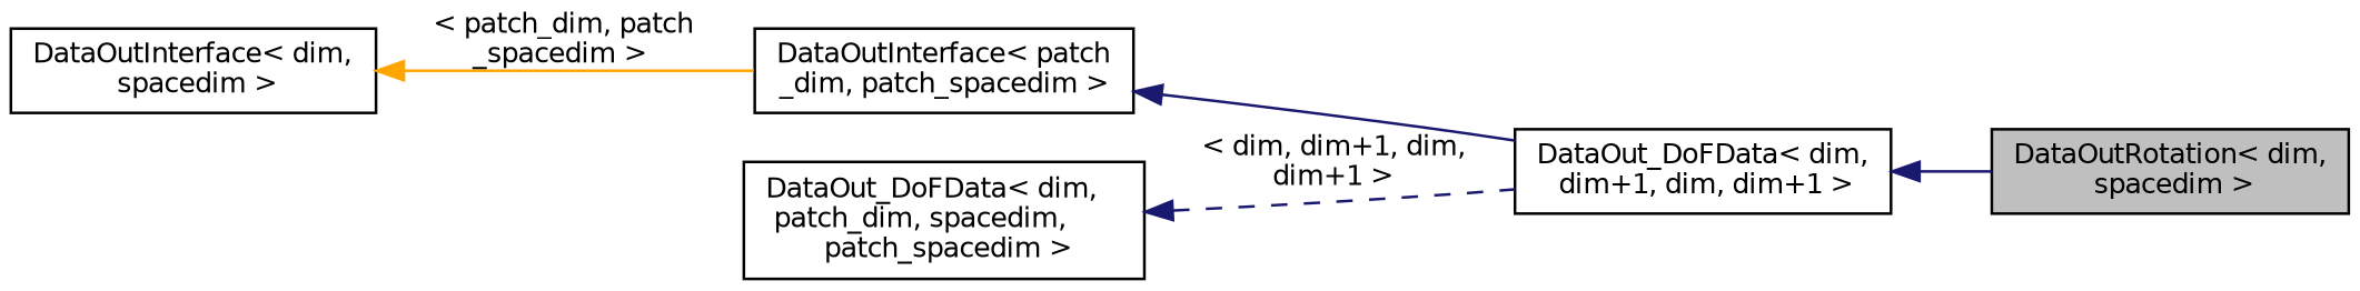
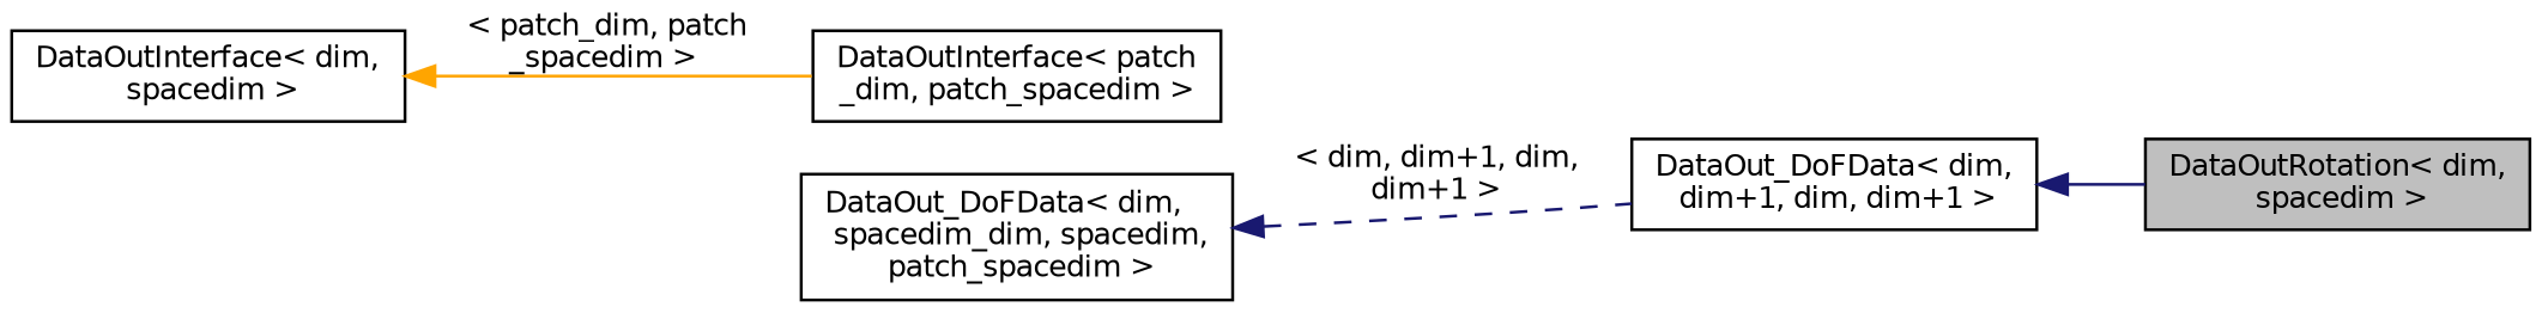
  digraph {
    rankdir=LR
    node [color=black fillcolor=white fontname=Helvetica fontsize=10 shape=record style=filled]
    edge [color=midnightblue dir=back fontname=Helvetica fontsize=10 labelfontname=Helvetica labelfontsize=10 style=solid]
    n1 [fillcolor=grey75 fontcolor=black height=0.2 label="DataOutRotation\< dim,\l spacedim \>" width=0.4]
    n2 [height=0.2 label="DataOut_DoFData\< dim,\l dim+1, dim, dim+1 \>" width=0.4]
    n3 [height=0.2 label="DataOutInterface\< patch\l_dim, patch_spacedim \>" width=0.4]
    n4 [height=0.2 label="DataOutInterface\< dim,\l spacedim \>" width=0.4]
-   n5 [height=0.2 label="DataOut_DoFData\< dim,\l patch_dim, spacedim,\l patch_spacedim \>" width=0.4]
+   n5 [height=0.2 label="DataOut_DoFData\< dim,\l spacedim_dim, spacedim,\l patch_spacedim \>" width=0.4]
    n2 -> n1
-   n3 -> n2
    n4 -> n3 [color=orange label=" \< patch_dim, patch\l_spacedim \>"]
    n5 -> n2 [label=" \< dim, dim+1, dim,\l dim+1 \>" style=dashed]
  }
